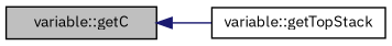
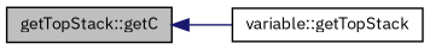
  digraph {
    rankdir=LR
    fontname="IBM Plex Sans"
    node [color=black fontname="IBM Plex Sans" fontsize=10 shape=record style=filled]
-   n1 [fillcolor=grey75 fontcolor=black height=0.2 label="variable::getC" width=0.4]
+   n1 [fillcolor=grey75 fontcolor=black height=0.2 label="getTopStack::getC" width=0.4]
    n2 [fillcolor=white height=0.2 label="variable::getTopStack" width=0.4]
    n1 -> n2 [color=midnightblue dir=back fontname="IBM Plex Sans" fontsize=10 labelfontname=Helvetica labelfontsize=10 style=solid]
  }
